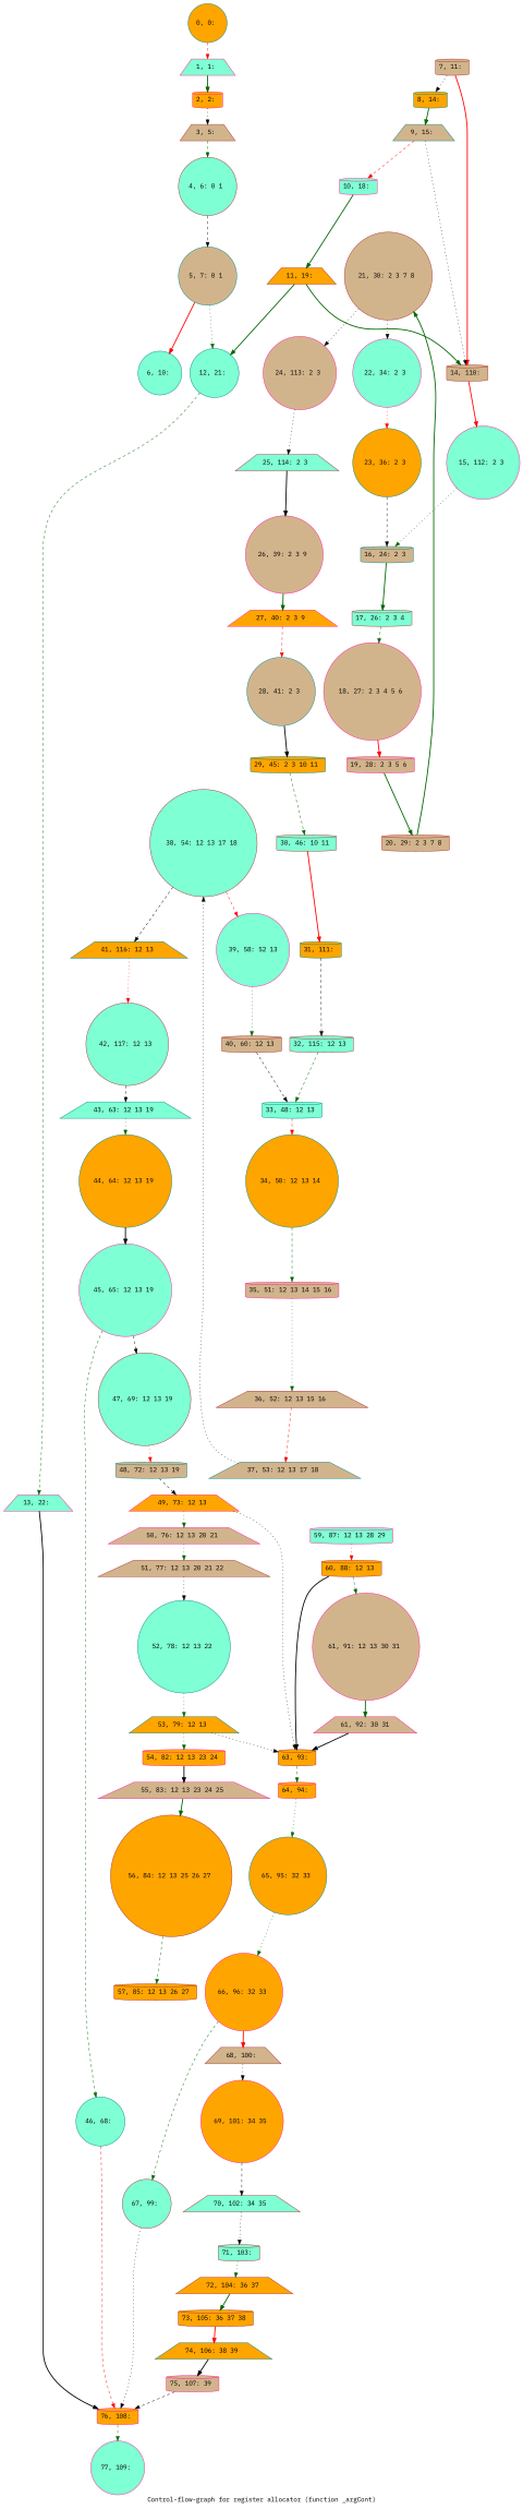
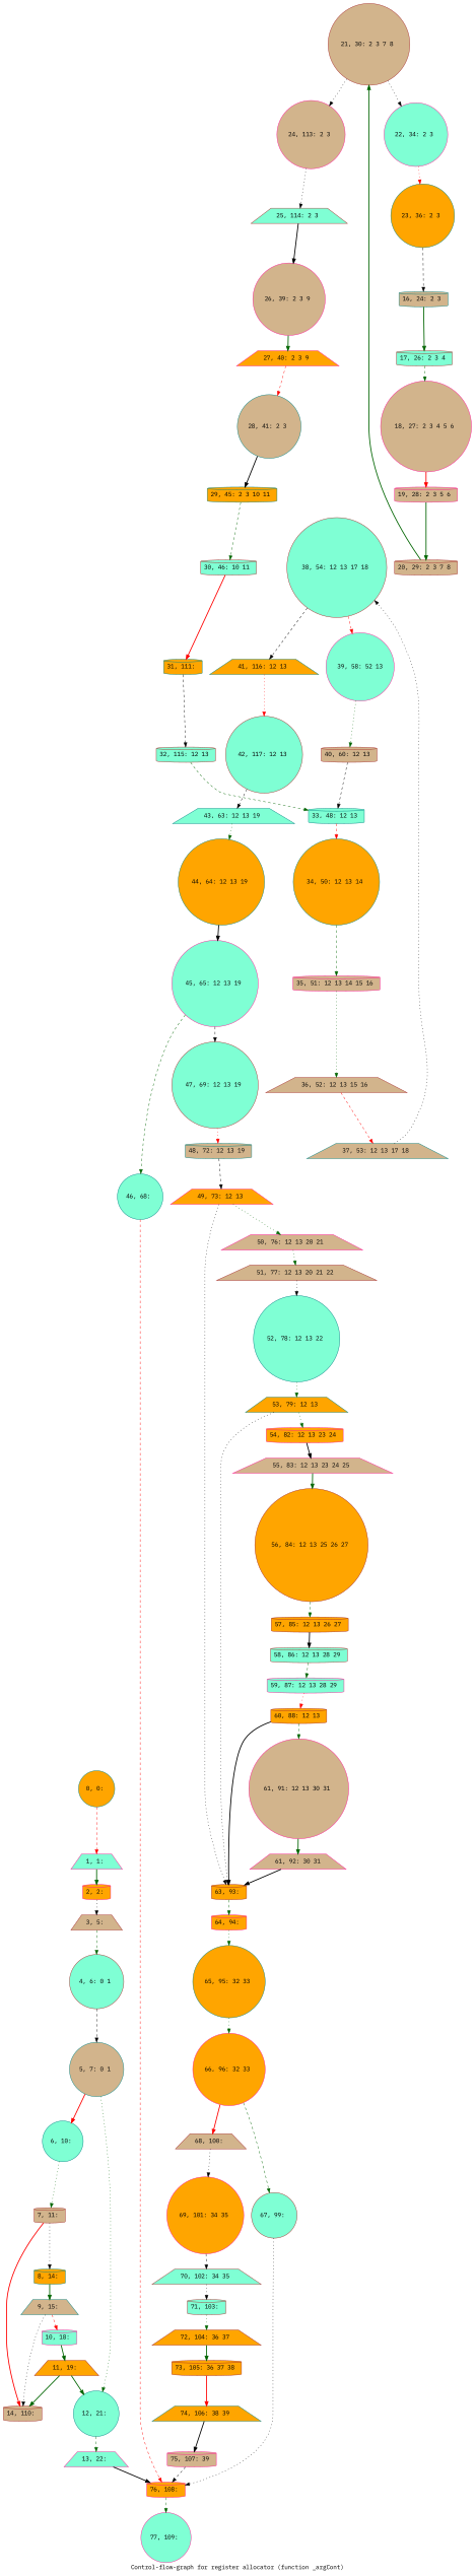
  digraph {
    fontname="IBM Plex Mono"
    label="Control-flow-graph for register allocator (function _argCont)"
    node [color=brown fillcolor=aquamarine fontname="IBM Plex Mono" shape=circle style=filled]
    edge [color=darkgreen fontname="IBM Plex Mono" style=dashed]
    n1 [color=teal fillcolor=orange label="0, 0: "]
    n2 [color=deeppink label="1, 1: " shape=trapezium]
    n3 [color=deeppink fillcolor=orange label="2, 2: " shape=cylinder]
    n4 [fillcolor=tan label="3, 5: " shape=trapezium]
    n5 [label="4, 6: 0 1 "]
    n6 [color=teal label="12, 21: "]
    n7 [color=deeppink label="13, 22: " shape=trapezium]
    n8 [color=teal fillcolor=tan label="5, 7: 0 1 "]
    n9 [color=teal label="6, 10: "]
    n10 [fillcolor=tan label="7, 11: " shape=cylinder]
    n11 [color=teal fillcolor=orange label="8, 14: " shape=cylinder]
    n12 [fillcolor=tan label="14, 110: " shape=cylinder]
    n13 [color=teal fillcolor=tan label="9, 15: " shape=trapezium]
-   n14 [color=deeppink label="15, 112: 2 3 "]
    n15 [color=deeppink label="10, 18: " shape=cylinder]
    n16 [fillcolor=orange label="11, 19: " shape=trapezium]
    n17 [color=deeppink fillcolor=orange label="76, 108: " shape=cylinder]
    n18 [color=deeppink label="77, 109: "]
    n19 [color=teal fillcolor=tan label="16, 24: 2 3 " shape=cylinder]
    n20 [label="17, 26: 2 3 4 " shape=cylinder]
    n21 [color=deeppink fillcolor=tan label="18, 27: 2 3 4 5 6 "]
    n22 [color=deeppink fillcolor=tan label="19, 28: 2 3 5 6 " shape=cylinder]
    n23 [fillcolor=tan label="20, 29: 2 3 7 8 " shape=cylinder]
    n24 [fillcolor=tan label="21, 30: 2 3 7 8 "]
    n25 [color=deeppink label="22, 34: 2 3 "]
    n26 [color=deeppink fillcolor=tan label="24, 113: 2 3 "]
    n27 [color=teal fillcolor=orange label="23, 36: 2 3 "]
    n28 [label="25, 114: 2 3 " shape=trapezium]
    n29 [color=deeppink fillcolor=tan label="26, 39: 2 3 9 "]
    n30 [color=deeppink fillcolor=orange label="27, 40: 2 3 9 " shape=trapezium]
    n31 [color=teal fillcolor=tan label="28, 41: 2 3 "]
    n32 [color=teal fillcolor=orange label="29, 45: 2 3 10 11 " shape=cylinder]
    n33 [label="30, 46: 10 11 " shape=cylinder]
    n34 [color=teal fillcolor=orange label="31, 111: " shape=cylinder]
    n35 [label="32, 115: 12 13 " shape=cylinder]
    n36 [color=teal label="33, 48: 12 13 " shape=cylinder]
    n37 [color=teal fillcolor=orange label="34, 50: 12 13 14 "]
    n38 [color=deeppink fillcolor=tan label="35, 51: 12 13 14 15 16 " shape=cylinder]
    n39 [fillcolor=tan label="36, 52: 12 13 15 16 " shape=trapezium]
    n40 [color=teal fillcolor=tan label="37, 53: 12 13 17 18 " shape=trapezium]
    n41 [label="38, 54: 12 13 17 18 "]
    n42 [color=deeppink label="39, 58: 52 13"]
    n43 [color=teal fillcolor=orange label="41, 116: 12 13 " shape=trapezium]
    n44 [fillcolor=tan label="40, 60: 12 13 " shape=cylinder]
    n45 [label="42, 117: 12 13 "]
    n46 [color=teal label="43, 63: 12 13 19 " shape=trapezium]
    n47 [color=teal fillcolor=orange label="44, 64: 12 13 19 "]
    n48 [color=deeppink label="45, 65: 12 13 19 "]
    n49 [color=teal label="46, 68: "]
    n50 [label="47, 69: 12 13 19 "]
    n51 [color=teal fillcolor=tan label="48, 72: 12 13 19 " shape=cylinder]
    n52 [color=deeppink fillcolor=orange label="49, 73: 12 13 " shape=trapezium]
    n53 [color=deeppink fillcolor=tan label="50, 76: 12 13 20 21 " shape=trapezium]
    n54 [fillcolor=orange label="63, 93: " shape=cylinder]
    n55 [fillcolor=tan label="51, 77: 12 13 20 21 22 " shape=trapezium]
    n56 [color=deeppink fillcolor=orange label="64, 94: " shape=cylinder]
    n57 [color=teal label="52, 78: 12 13 22 "]
    n58 [color=teal fillcolor=orange label="53, 79: 12 13 " shape=trapezium]
    n59 [color=deeppink fillcolor=orange label="54, 82: 12 13 23 24 " shape=cylinder]
    n60 [color=deeppink fillcolor=tan label="55, 83: 12 13 23 24 25 " shape=trapezium]
    n61 [fillcolor=orange label="56, 84: 12 13 25 26 27 "]
    n62 [fillcolor=orange label="57, 85: 12 13 26 27 " shape=cylinder]
+   n63 [label="58, 86: 12 13 28 29 " shape=cylinder]
    n64 [color=deeppink label="59, 87: 12 13 28 29 " shape=cylinder]
    n65 [fillcolor=orange label="60, 88: 12 13 " shape=cylinder]
    n66 [color=deeppink fillcolor=tan label="61, 91: 12 13 30 31 "]
    n67 [color=deeppink fillcolor=tan label="61, 92: 30 31" shape=trapezium]
    n68 [color=teal fillcolor=orange label="65, 95: 32 33 "]
    n69 [color=deeppink fillcolor=orange label="66, 96: 32 33 "]
    n70 [label="67, 99: "]
    n71 [fillcolor=tan label="68, 100: " shape=trapezium]
    n72 [color=deeppink fillcolor=orange label="69, 101: 34 35 "]
    n73 [label="70, 102: 34 35 " shape=trapezium]
    n74 [label="71, 103: " shape=cylinder]
    n75 [fillcolor=orange label="72, 104: 36 37 " shape=trapezium]
    n76 [fillcolor=orange label="73, 105: 36 37 38 " shape=cylinder]
    n77 [color=teal fillcolor=orange label="74, 106: 38 39 " shape=trapezium]
    n78 [color=deeppink fillcolor=tan label="75, 107: 39 " shape=cylinder]
    n1 -> n2 [color=red]
    n2 -> n3 [style=bold]
    n3 -> n4 [color=black style=dotted]
    n4 -> n5
    n5 -> n8 [color=black]
    n6 -> n7
    n7 -> n17 [color=black style=bold]
    n8 -> n6 [style=dotted]
    n8 -> n9 [color=red style=bold]
+   n9 -> n10 [style=dotted]
    n10 -> n11 [color=black style=dotted]
    n10 -> n12 [color=red style=bold]
    n11 -> n13 [style=bold]
-   n12 -> n14 [color=red style=bold]
    n13 -> n12 [color=black style=dotted]
    n13 -> n15 [color=red]
-   n14 -> n19 [style=dotted]
    n15 -> n16 [style=bold]
    n16 -> n6 [style=bold]
    n16 -> n12 [style=bold]
    n17 -> n18
    n19 -> n20 [style=bold]
    n20 -> n21
    n21 -> n22 [color=red style=bold]
    n22 -> n23 [style=bold]
    n23 -> n24 [style=bold]
    n24 -> n25 [color=black style=dotted]
    n24 -> n26 [color=black style=dotted]
    n25 -> n27 [color=red style=dotted]
    n26 -> n28 [color=black style=dotted]
    n27 -> n19 [color=black]
    n28 -> n29 [color=black style=bold]
    n29 -> n30 [style=bold]
    n30 -> n31 [color=red]
    n31 -> n32 [color=black style=bold]
    n32 -> n33
    n33 -> n34 [color=red style=bold]
    n34 -> n35 [color=black]
    n35 -> n36
    n36 -> n37 [color=red]
    n37 -> n38
    n38 -> n39 [style=dotted]
    n39 -> n40 [color=red]
    n40 -> n41 [color=black style=dotted]
    n41 -> n42 [color=red]
    n41 -> n43 [color=black]
    n42 -> n44 [style=dotted]
    n43 -> n45 [color=red style=dotted]
    n44 -> n36 [color=black]
    n45 -> n46 [color=black]
    n46 -> n47 [style=dotted]
    n47 -> n48 [color=black style=bold]
    n48 -> n49
    n48 -> n50 [color=black]
    n49 -> n17 [color=red]
    n50 -> n51 [color=red style=dotted]
    n51 -> n52 [color=black]
    n52 -> n53 [style=dotted]
    n52 -> n54 [color=black style=dotted]
    n53 -> n55 [style=dotted]
    n54 -> n56
    n55 -> n57 [color=black style=dotted]
    n56 -> n68 [style=dotted]
    n57 -> n58 [style=dotted]
    n58 -> n54 [color=black style=dotted]
    n58 -> n59 [style=dotted]
    n59 -> n60 [color=black style=bold]
    n60 -> n61 [style=bold]
    n61 -> n62
+   n62 -> n63 [color=black style=bold]
+   n63 -> n64
    n64 -> n65 [color=red style=dotted]
    n65 -> n54 [color=black style=bold]
    n65 -> n66
    n66 -> n67 [style=bold]
    n67 -> n54 [color=black style=bold]
    n68 -> n69 [style=dotted]
    n69 -> n70
    n69 -> n71 [color=red style=bold]
    n70 -> n17 [color=black style=dotted]
    n71 -> n72 [color=black style=dotted]
    n72 -> n73 [color=black]
    n73 -> n74 [color=black style=dotted]
    n74 -> n75 [style=dotted]
    n75 -> n76 [style=bold]
    n76 -> n77 [color=red style=bold]
    n77 -> n78 [color=black style=bold]
    n78 -> n17 [color=black]
  }
